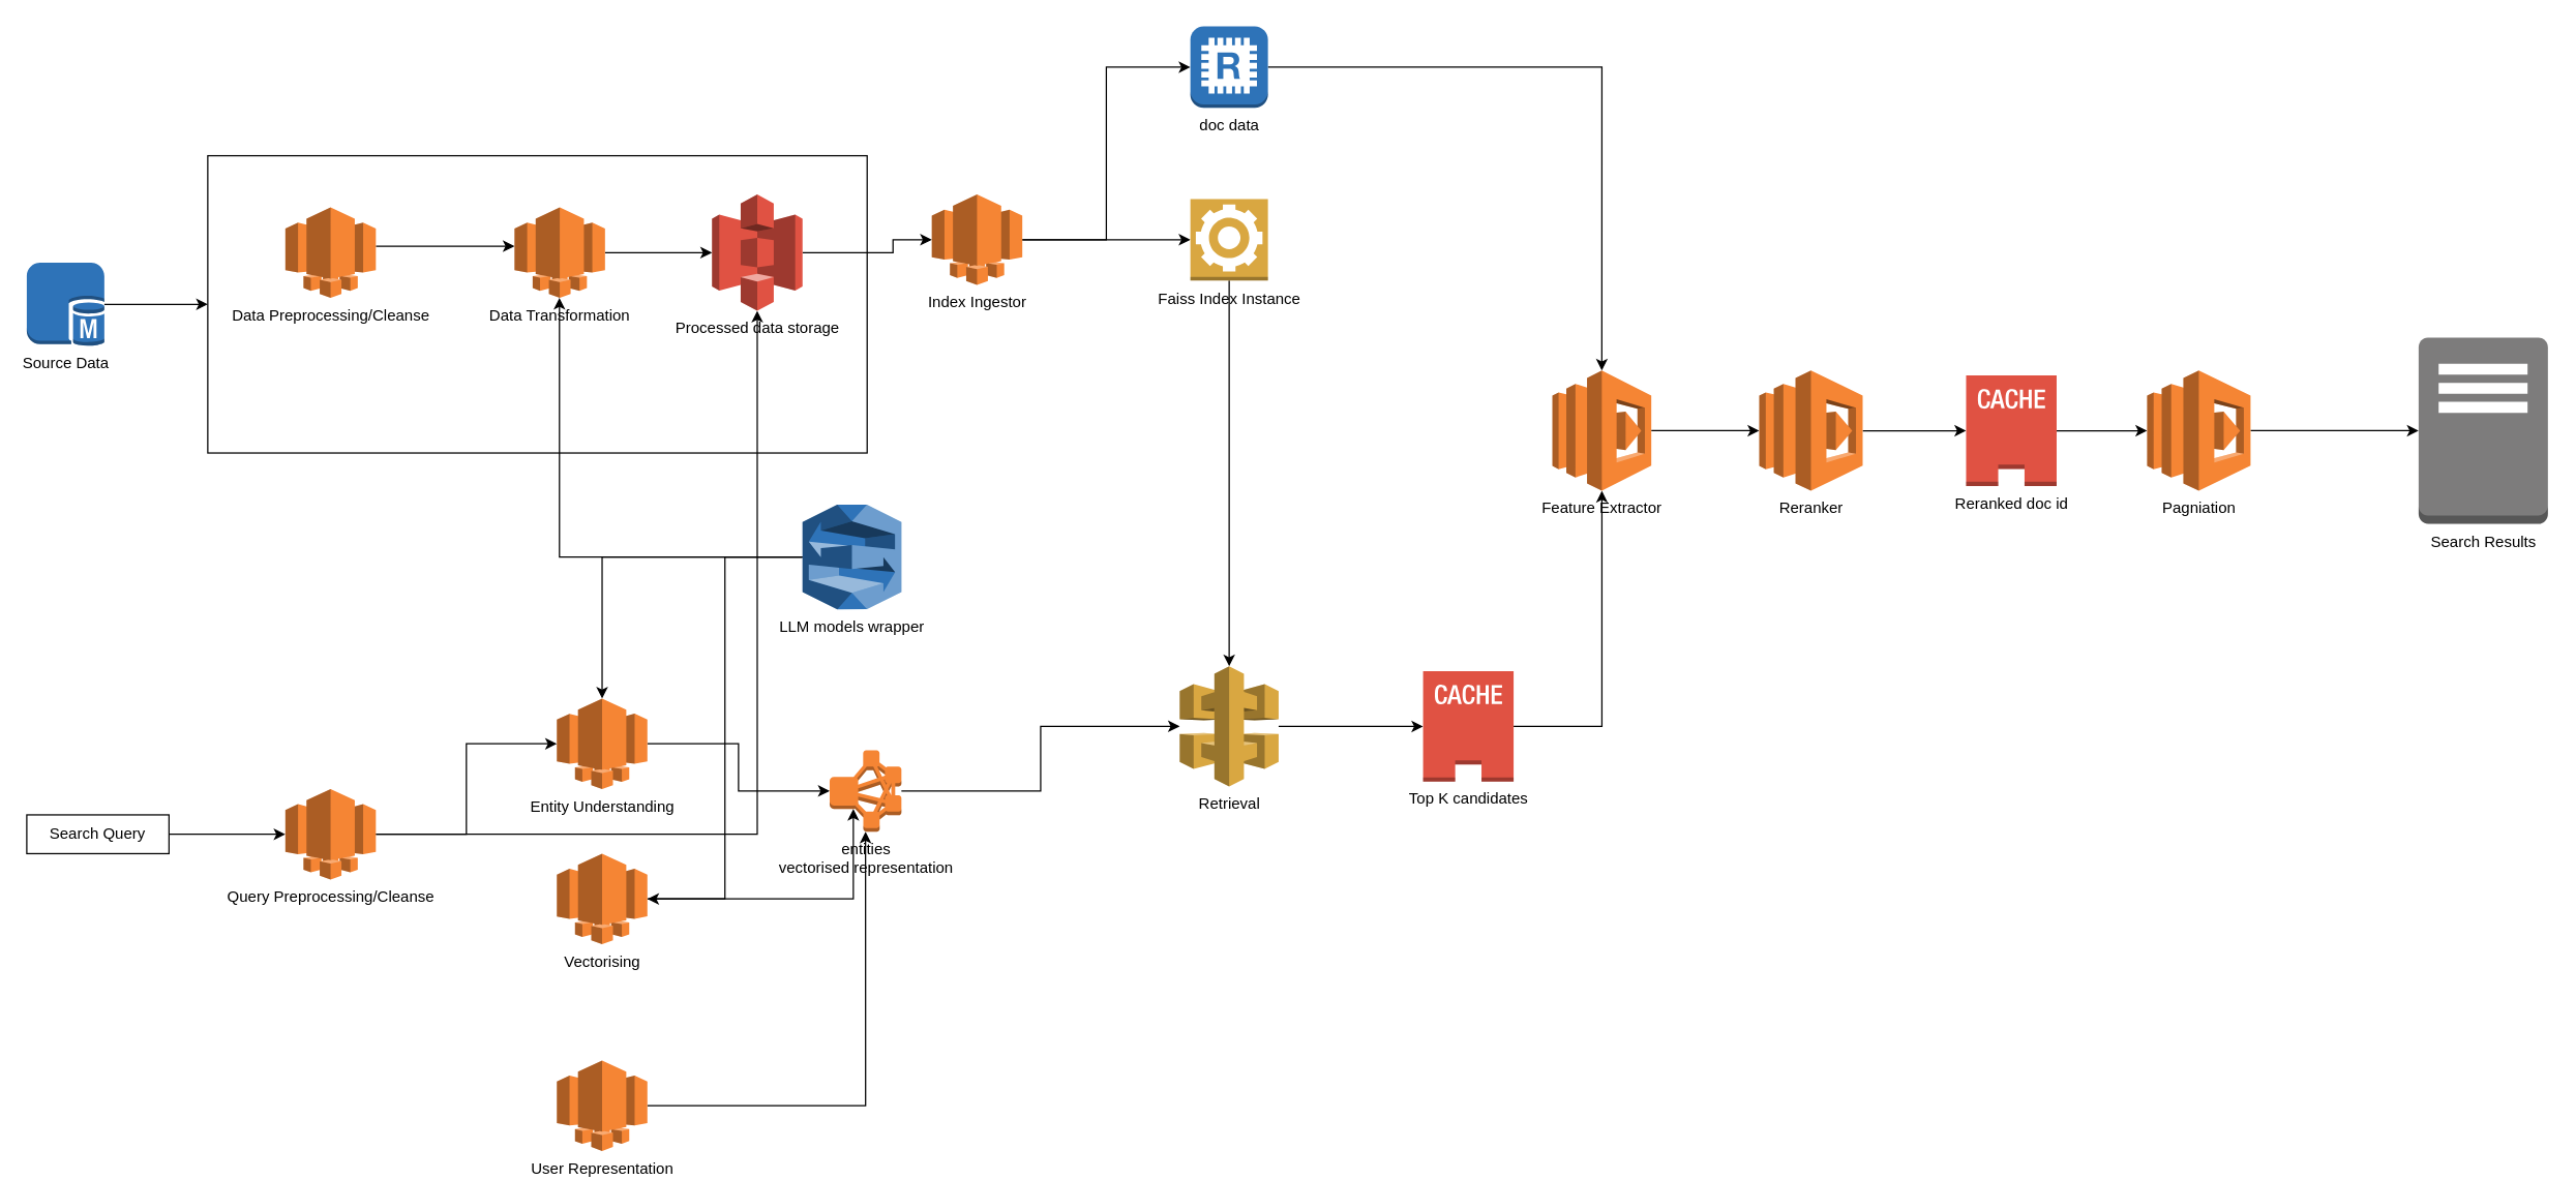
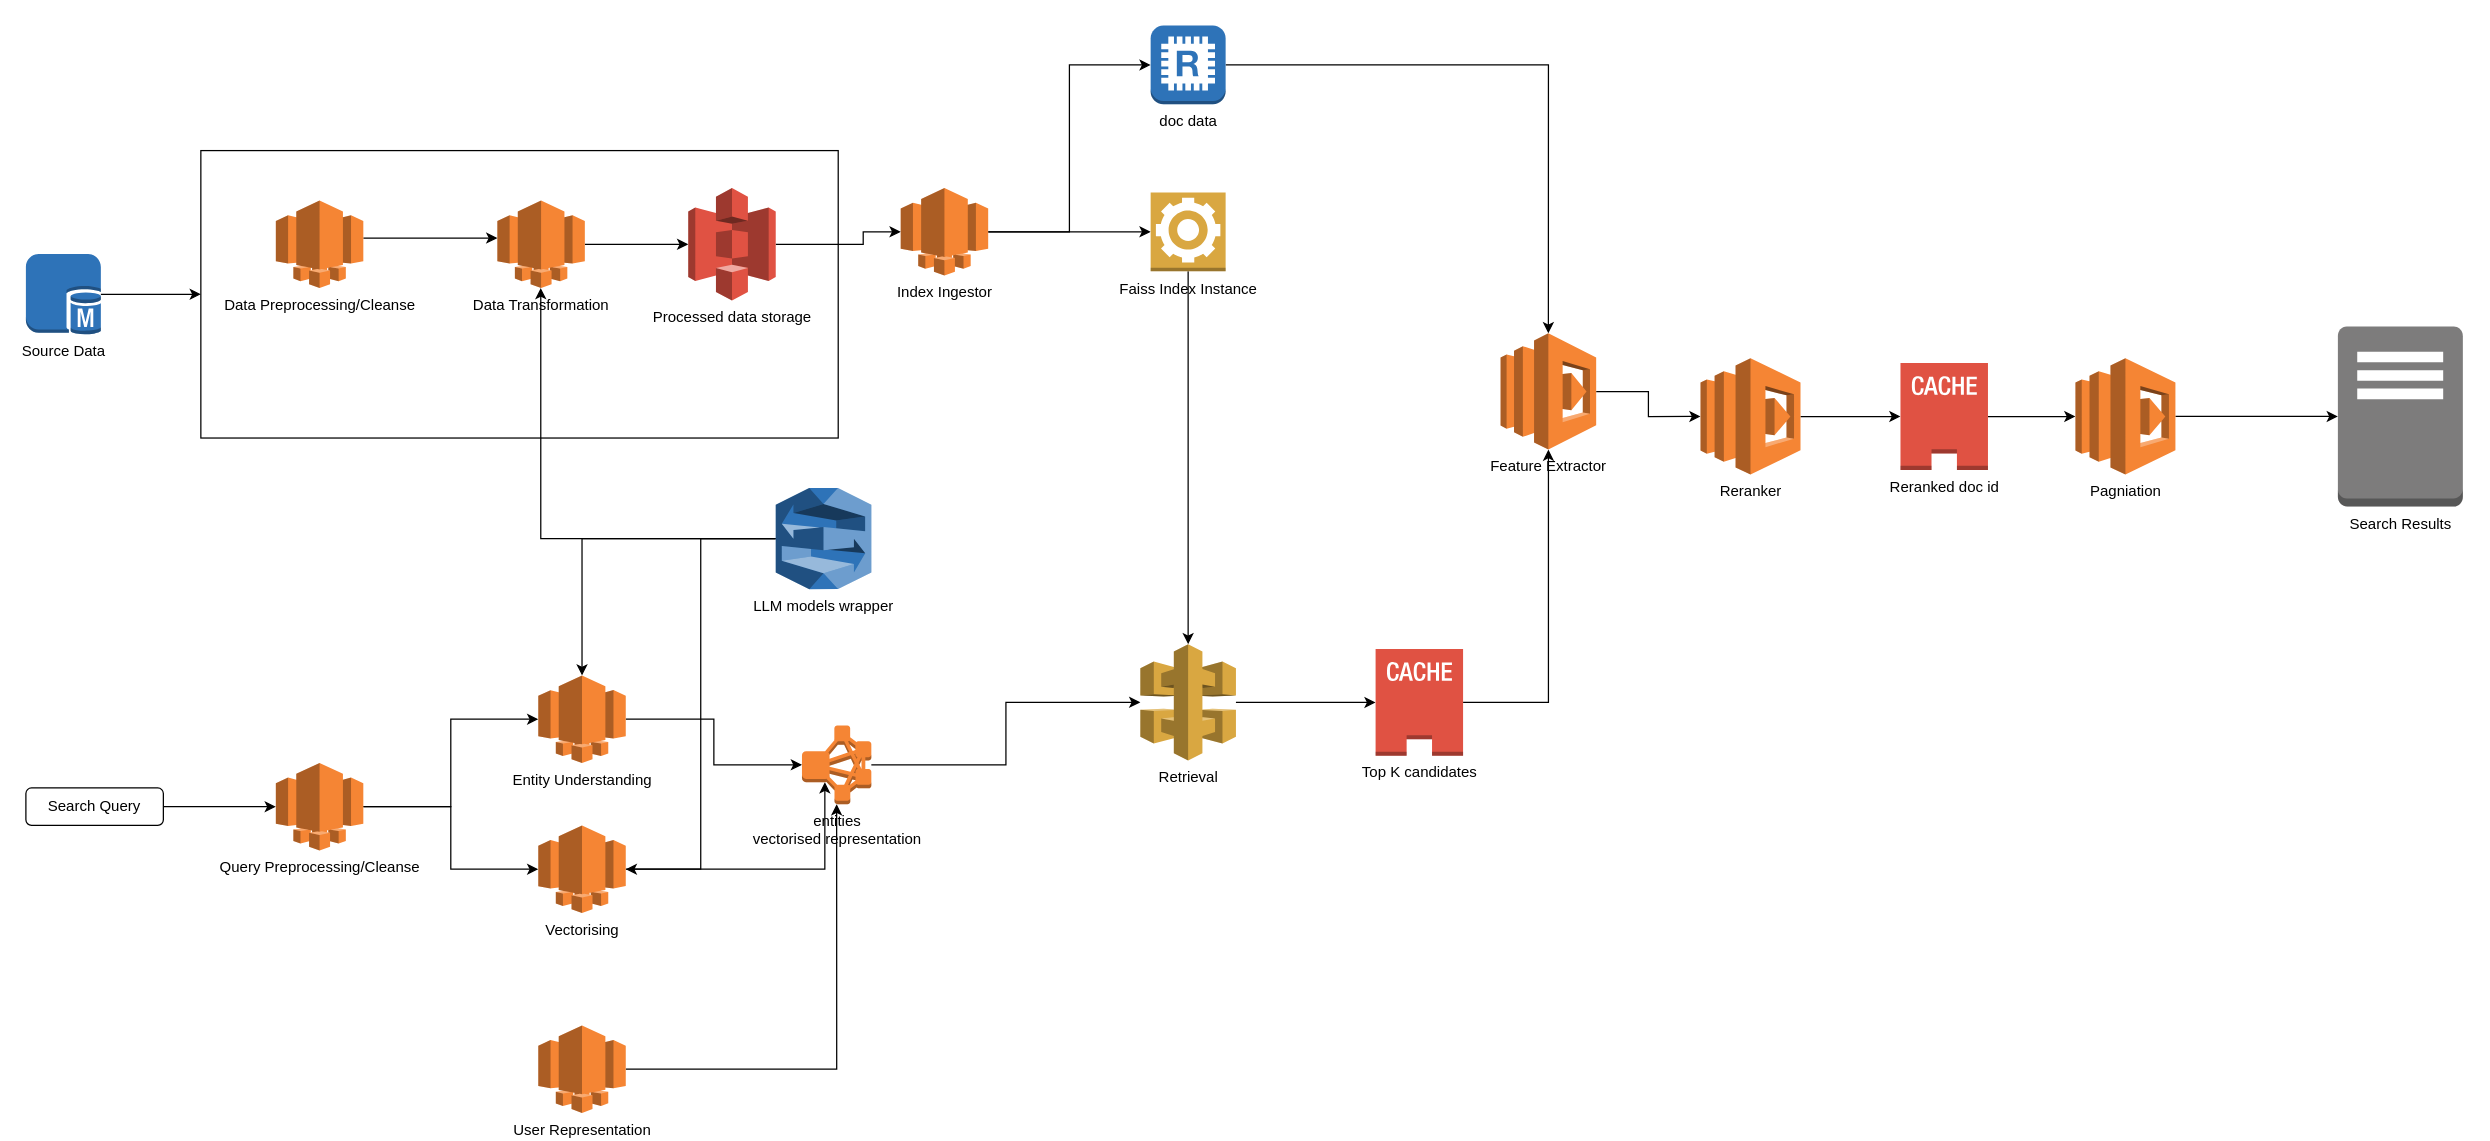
  <mxCell id="0" />
  <mxCell id="1" parent="0" />
  <mxCell id="2" value="" style="rounded=0;whiteSpace=wrap;html=1;" vertex="1" parent="1"><mxGeometry x="160" y="120" width="510" height="230" as="geometry" /></mxCell>
  <mxCell id="3" style="edgeStyle=orthogonalEdgeStyle;rounded=0;orthogonalLoop=1;jettySize=auto;html=1;" edge="1" parent="1" source="4" target="2"><mxGeometry relative="1" as="geometry" /></mxCell>
  <mxCell id="4" value="Source Data" style="outlineConnect=0;dashed=0;verticalLabelPosition=bottom;verticalAlign=top;align=center;html=1;shape=mxgraph.aws3.sql_master;fillColor=#2E73B8;gradientColor=none;" vertex="1" parent="1"><mxGeometry x="20" y="202.75" width="60" height="64.5" as="geometry" /></mxCell>
  <mxCell id="5" value="" style="edgeStyle=orthogonalEdgeStyle;rounded=0;orthogonalLoop=1;jettySize=auto;html=1;" edge="1" parent="1" source="6" target="8"><mxGeometry relative="1" as="geometry"><Array as="points"><mxPoint x="370" y="190" /><mxPoint x="370" y="190" /></Array></mxGeometry></mxCell>
  <mxCell id="6" value="Data Preprocessing/Cleanse" style="outlineConnect=0;dashed=0;verticalLabelPosition=bottom;verticalAlign=top;align=center;html=1;shape=mxgraph.aws3.lightsail;fillColor=#F58534;gradientColor=none;" vertex="1" parent="1"><mxGeometry x="220" y="160" width="70" height="70" as="geometry" /></mxCell>
  <mxCell id="7" value="" style="edgeStyle=orthogonalEdgeStyle;rounded=0;orthogonalLoop=1;jettySize=auto;html=1;entryX=0;entryY=0.5;entryDx=0;entryDy=0;entryPerimeter=0;" edge="1" parent="1" source="8" target="34"><mxGeometry relative="1" as="geometry"><mxPoint x="550" y="195.1" as="targetPoint" /></mxGeometry></mxCell>
  <mxCell id="8" value="Data Transformation" style="outlineConnect=0;dashed=0;verticalLabelPosition=bottom;verticalAlign=top;align=center;html=1;shape=mxgraph.aws3.lightsail;fillColor=#F58534;gradientColor=none;" vertex="1" parent="1"><mxGeometry x="397.25" y="160" width="70" height="70" as="geometry" /></mxCell>
  <mxCell id="9" style="edgeStyle=orthogonalEdgeStyle;rounded=0;orthogonalLoop=1;jettySize=auto;html=1;" edge="1" parent="1" source="12"><mxGeometry relative="1" as="geometry"><mxPoint x="432" y="230" as="targetPoint" /><Array as="points"><mxPoint x="432" y="431" /></Array></mxGeometry></mxCell>
  <mxCell id="10" style="edgeStyle=orthogonalEdgeStyle;rounded=0;orthogonalLoop=1;jettySize=auto;html=1;" edge="1" parent="1" source="12" target="27"><mxGeometry relative="1" as="geometry" /></mxCell>
  <mxCell id="11" style="edgeStyle=orthogonalEdgeStyle;rounded=0;orthogonalLoop=1;jettySize=auto;html=1;entryX=1;entryY=0.5;entryDx=0;entryDy=0;entryPerimeter=0;" edge="1" parent="1" source="12" target="29"><mxGeometry relative="1" as="geometry" /></mxCell>
  <mxCell id="12" value="LLM models wrapper" style="outlineConnect=0;dashed=0;verticalLabelPosition=bottom;verticalAlign=top;align=center;html=1;shape=mxgraph.aws3.lex;fillColor=#2E73B8;gradientColor=none;" vertex="1" parent="1"><mxGeometry x="620" y="390" width="76.5" height="81" as="geometry" /></mxCell>
  <mxCell id="13" style="edgeStyle=orthogonalEdgeStyle;rounded=0;orthogonalLoop=1;jettySize=auto;html=1;exitX=1;exitY=0.5;exitDx=0;exitDy=0;exitPerimeter=0;" edge="1" parent="1" source="15" target="18"><mxGeometry relative="1" as="geometry" /></mxCell>
  <mxCell id="14" style="edgeStyle=orthogonalEdgeStyle;rounded=0;orthogonalLoop=1;jettySize=auto;html=1;entryX=0;entryY=0.5;entryDx=0;entryDy=0;entryPerimeter=0;" edge="1" parent="1" source="15" target="20"><mxGeometry relative="1" as="geometry" /></mxCell>
  <mxCell id="15" value="Index Ingestor" style="outlineConnect=0;dashed=0;verticalLabelPosition=bottom;verticalAlign=top;align=center;html=1;shape=mxgraph.aws3.lightsail;fillColor=#F58534;gradientColor=none;" vertex="1" parent="1"><mxGeometry x="720" y="150" width="70" height="70" as="geometry" /></mxCell>
  <mxCell id="16" style="edgeStyle=orthogonalEdgeStyle;rounded=0;orthogonalLoop=1;jettySize=auto;html=1;exitX=1;exitY=0.5;exitDx=0;exitDy=0;exitPerimeter=0;" edge="1" parent="1" source="34" target="15"><mxGeometry relative="1" as="geometry"><mxPoint x="610" y="195.1" as="sourcePoint" /><Array as="points"><mxPoint x="690" y="195" /><mxPoint x="690" y="185" /></Array></mxGeometry></mxCell>
  <mxCell id="17" style="edgeStyle=orthogonalEdgeStyle;rounded=0;orthogonalLoop=1;jettySize=auto;html=1;" edge="1" parent="1" source="18" target="33"><mxGeometry relative="1" as="geometry"><Array as="points"><mxPoint x="950" y="460" /><mxPoint x="950" y="460" /></Array></mxGeometry></mxCell>
  <mxCell id="18" value="Faiss Index Instance" style="outlineConnect=0;dashed=0;verticalLabelPosition=bottom;verticalAlign=top;align=center;html=1;shape=mxgraph.aws3.worker;fillColor=#D9A741;gradientColor=none;" vertex="1" parent="1"><mxGeometry x="920" y="153.5" width="60" height="63" as="geometry" /></mxCell>
  <mxCell id="19" style="edgeStyle=orthogonalEdgeStyle;rounded=0;orthogonalLoop=1;jettySize=auto;html=1;entryX=0.5;entryY=0;entryDx=0;entryDy=0;entryPerimeter=0;" edge="1" parent="1" source="20" target="38"><mxGeometry relative="1" as="geometry" /></mxCell>
  <mxCell id="20" value="doc data" style="outlineConnect=0;dashed=0;verticalLabelPosition=bottom;verticalAlign=top;align=center;html=1;shape=mxgraph.aws3.redis;fillColor=#2E73B8;gradientColor=none;" vertex="1" parent="1"><mxGeometry x="920" y="20" width="60" height="63" as="geometry" /></mxCell>
  <mxCell id="21" style="edgeStyle=orthogonalEdgeStyle;rounded=0;orthogonalLoop=1;jettySize=auto;html=1;" edge="1" parent="1" source="22" target="25"><mxGeometry relative="1" as="geometry" /></mxCell>
- <mxCell id="22" value="Search Query" style="whiteSpace=wrap;html=1;rounded=0;" vertex="1" parent="1"><mxGeometry x="20" y="630" width="110" height="30" as="geometry" /></mxCell>
+ <mxCell id="22" value="Search Query" style="rounded=1;whiteSpace=wrap;html=1;" vertex="1" parent="1"><mxGeometry x="20" y="630" width="110" height="30" as="geometry" /></mxCell>
  <mxCell id="23" style="edgeStyle=orthogonalEdgeStyle;rounded=0;orthogonalLoop=1;jettySize=auto;html=1;entryX=0;entryY=0.5;entryDx=0;entryDy=0;entryPerimeter=0;" edge="1" parent="1" source="25" target="27"><mxGeometry relative="1" as="geometry" /></mxCell>
- <mxCell id="24" style="edgeStyle=orthogonalEdgeStyle;rounded=0;orthogonalLoop=1;jettySize=auto;html=1;" edge="1" parent="1" source="25" target="34"><mxGeometry relative="1" as="geometry" /></mxCell>
+ <mxCell id="24" style="edgeStyle=orthogonalEdgeStyle;rounded=0;orthogonalLoop=1;jettySize=auto;html=1;" edge="1" parent="1" source="25" target="29"><mxGeometry relative="1" as="geometry" /></mxCell>
  <mxCell id="25" value="Query Preprocessing/Cleanse" style="outlineConnect=0;dashed=0;verticalLabelPosition=bottom;verticalAlign=top;align=center;html=1;shape=mxgraph.aws3.lightsail;fillColor=#F58534;gradientColor=none;" vertex="1" parent="1"><mxGeometry x="220" y="610" width="70" height="70" as="geometry" /></mxCell>
  <mxCell id="26" style="edgeStyle=orthogonalEdgeStyle;rounded=0;orthogonalLoop=1;jettySize=auto;html=1;" edge="1" parent="1" source="27" target="31"><mxGeometry relative="1" as="geometry" /></mxCell>
  <mxCell id="27" value="Entity Understanding" style="outlineConnect=0;dashed=0;verticalLabelPosition=bottom;verticalAlign=top;align=center;html=1;shape=mxgraph.aws3.lightsail;fillColor=#F58534;gradientColor=none;" vertex="1" parent="1"><mxGeometry x="430" y="540" width="70" height="70" as="geometry" /></mxCell>
  <mxCell id="28" style="edgeStyle=orthogonalEdgeStyle;rounded=0;orthogonalLoop=1;jettySize=auto;html=1;entryX=0.33;entryY=0.72;entryDx=0;entryDy=0;entryPerimeter=0;" edge="1" parent="1" source="29" target="31"><mxGeometry relative="1" as="geometry" /></mxCell>
  <mxCell id="29" value="Vectorising" style="outlineConnect=0;dashed=0;verticalLabelPosition=bottom;verticalAlign=top;align=center;html=1;shape=mxgraph.aws3.lightsail;fillColor=#F58534;gradientColor=none;" vertex="1" parent="1"><mxGeometry x="430" y="660" width="70" height="70" as="geometry" /></mxCell>
  <mxCell id="30" style="edgeStyle=orthogonalEdgeStyle;rounded=0;orthogonalLoop=1;jettySize=auto;html=1;" edge="1" parent="1" source="31" target="33"><mxGeometry relative="1" as="geometry" /></mxCell>
  <mxCell id="31" value="entities&lt;br&gt;vectorised representation" style="outlineConnect=0;dashed=0;verticalLabelPosition=bottom;verticalAlign=top;align=center;html=1;shape=mxgraph.aws3.emr_cluster;fillColor=#F58534;gradientColor=none;" vertex="1" parent="1"><mxGeometry x="641" y="580" width="55.5" height="63" as="geometry" /></mxCell>
  <mxCell id="32" style="edgeStyle=orthogonalEdgeStyle;rounded=0;orthogonalLoop=1;jettySize=auto;html=1;" edge="1" parent="1" source="33" target="36"><mxGeometry relative="1" as="geometry" /></mxCell>
  <mxCell id="33" value="Retrieval" style="outlineConnect=0;dashed=0;verticalLabelPosition=bottom;verticalAlign=top;align=center;html=1;shape=mxgraph.aws3.api_gateway;fillColor=#D9A741;gradientColor=none;" vertex="1" parent="1"><mxGeometry x="911.75" y="515" width="76.5" height="93" as="geometry" /></mxCell>
  <mxCell id="34" value="Processed data storage" style="outlineConnect=0;dashed=0;verticalLabelPosition=bottom;verticalAlign=top;align=center;html=1;shape=mxgraph.aws3.s3;fillColor=#E05243;gradientColor=none;" vertex="1" parent="1"><mxGeometry x="550" y="150" width="70" height="90" as="geometry" /></mxCell>
  <mxCell id="35" style="edgeStyle=orthogonalEdgeStyle;rounded=0;orthogonalLoop=1;jettySize=auto;html=1;" edge="1" parent="1" source="36" target="38"><mxGeometry relative="1" as="geometry" /></mxCell>
  <mxCell id="36" value="Top K candidates" style="outlineConnect=0;dashed=0;verticalLabelPosition=bottom;verticalAlign=top;align=center;html=1;shape=mxgraph.aws3.cached_volume;fillColor=#E05243;gradientColor=none;" vertex="1" parent="1"><mxGeometry x="1100" y="518.75" width="70" height="85.5" as="geometry" /></mxCell>
  <mxCell id="37" style="edgeStyle=orthogonalEdgeStyle;rounded=0;orthogonalLoop=1;jettySize=auto;html=1;entryX=0;entryY=0.5;entryDx=0;entryDy=0;entryPerimeter=0;" edge="1" parent="1" source="38" target="40"><mxGeometry relative="1" as="geometry" /></mxCell>
- <mxCell id="38" value="Feature Extractor" style="outlineConnect=0;dashed=0;verticalLabelPosition=bottom;verticalAlign=top;align=center;html=1;shape=mxgraph.aws3.lambda;fillColor=#F58534;gradientColor=none;" vertex="1" parent="1"><mxGeometry x="1200" y="286.25" width="76.5" height="93" as="geometry" /></mxCell>
+ <mxCell id="38" value="Feature Extractor" style="outlineConnect=0;dashed=0;verticalLabelPosition=bottom;verticalAlign=top;align=center;html=1;shape=mxgraph.aws3.lambda;fillColor=#F58534;gradientColor=none;" vertex="1" parent="1"><mxGeometry x="1200" y="266.25" width="76.5" height="93" as="geometry" /></mxCell>
  <mxCell id="39" style="edgeStyle=orthogonalEdgeStyle;rounded=0;orthogonalLoop=1;jettySize=auto;html=1;" edge="1" parent="1" source="40" target="44"><mxGeometry relative="1" as="geometry" /></mxCell>
  <mxCell id="40" value="Reranker" style="outlineConnect=0;dashed=0;verticalLabelPosition=bottom;verticalAlign=top;align=center;html=1;shape=mxgraph.aws3.lambda;fillColor=#F58534;gradientColor=none;" vertex="1" parent="1"><mxGeometry x="1360" y="286.25" width="80" height="93" as="geometry" /></mxCell>
  <mxCell id="41" style="edgeStyle=orthogonalEdgeStyle;rounded=0;orthogonalLoop=1;jettySize=auto;html=1;entryX=0.5;entryY=1;entryDx=0;entryDy=0;entryPerimeter=0;" edge="1" parent="1" source="42" target="31"><mxGeometry relative="1" as="geometry" /></mxCell>
  <mxCell id="42" value="User Representation" style="outlineConnect=0;dashed=0;verticalLabelPosition=bottom;verticalAlign=top;align=center;html=1;shape=mxgraph.aws3.lightsail;fillColor=#F58534;gradientColor=none;" vertex="1" parent="1"><mxGeometry x="430" y="820" width="70" height="70" as="geometry" /></mxCell>
  <mxCell id="43" style="edgeStyle=orthogonalEdgeStyle;rounded=0;orthogonalLoop=1;jettySize=auto;html=1;" edge="1" parent="1" source="44" target="46"><mxGeometry relative="1" as="geometry" /></mxCell>
  <mxCell id="44" value="Reranked doc id" style="outlineConnect=0;dashed=0;verticalLabelPosition=bottom;verticalAlign=top;align=center;html=1;shape=mxgraph.aws3.cached_volume;fillColor=#E05243;gradientColor=none;" vertex="1" parent="1"><mxGeometry x="1520" y="290" width="70" height="85.5" as="geometry" /></mxCell>
  <mxCell id="45" style="edgeStyle=orthogonalEdgeStyle;rounded=0;orthogonalLoop=1;jettySize=auto;html=1;entryX=0;entryY=0.5;entryDx=0;entryDy=0;entryPerimeter=0;" edge="1" parent="1" source="46" target="47"><mxGeometry relative="1" as="geometry" /></mxCell>
  <mxCell id="46" value="Pagniation" style="outlineConnect=0;dashed=0;verticalLabelPosition=bottom;verticalAlign=top;align=center;html=1;shape=mxgraph.aws3.lambda;fillColor=#F58534;gradientColor=none;" vertex="1" parent="1"><mxGeometry x="1660" y="286.25" width="80" height="93" as="geometry" /></mxCell>
  <mxCell id="47" value="Search Results" style="outlineConnect=0;dashed=0;verticalLabelPosition=bottom;verticalAlign=top;align=center;html=1;shape=mxgraph.aws3.traditional_server;fillColor=#7D7C7C;gradientColor=none;" vertex="1" parent="1"><mxGeometry x="1870" y="260.75" width="100" height="144" as="geometry" /></mxCell>
